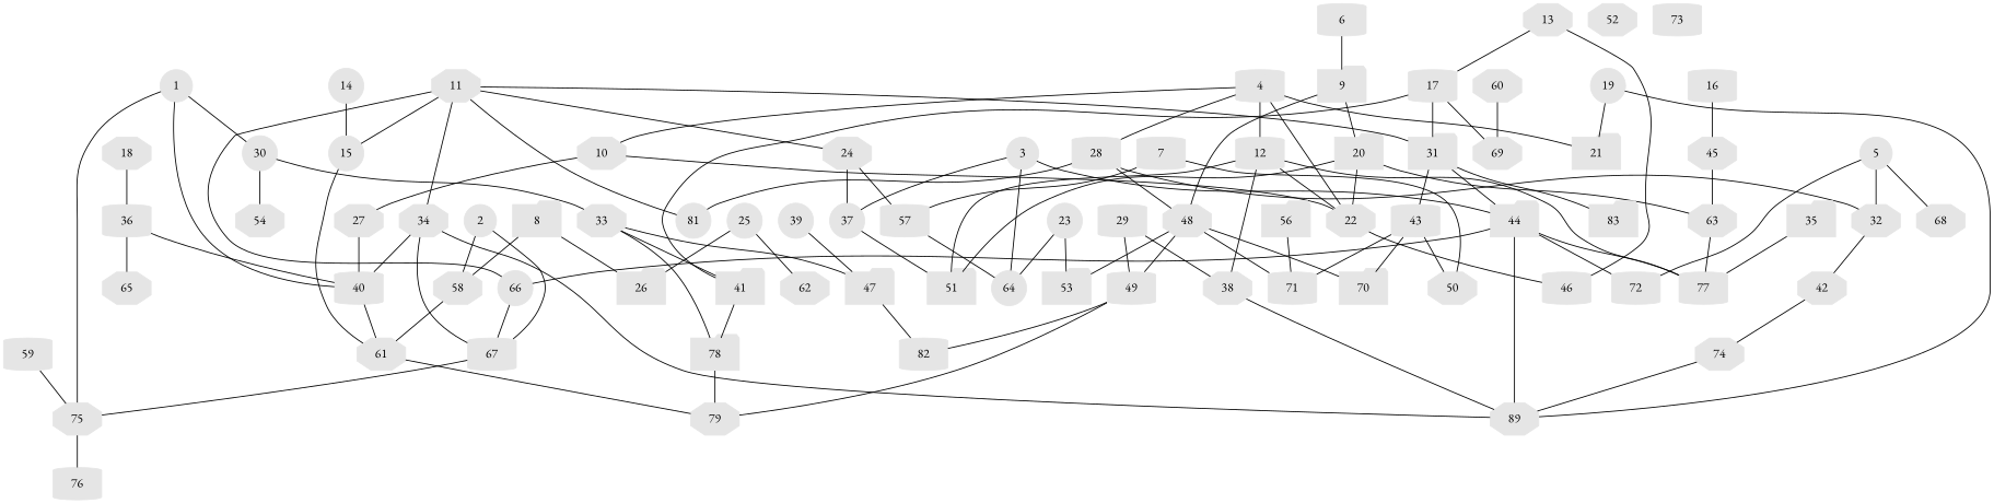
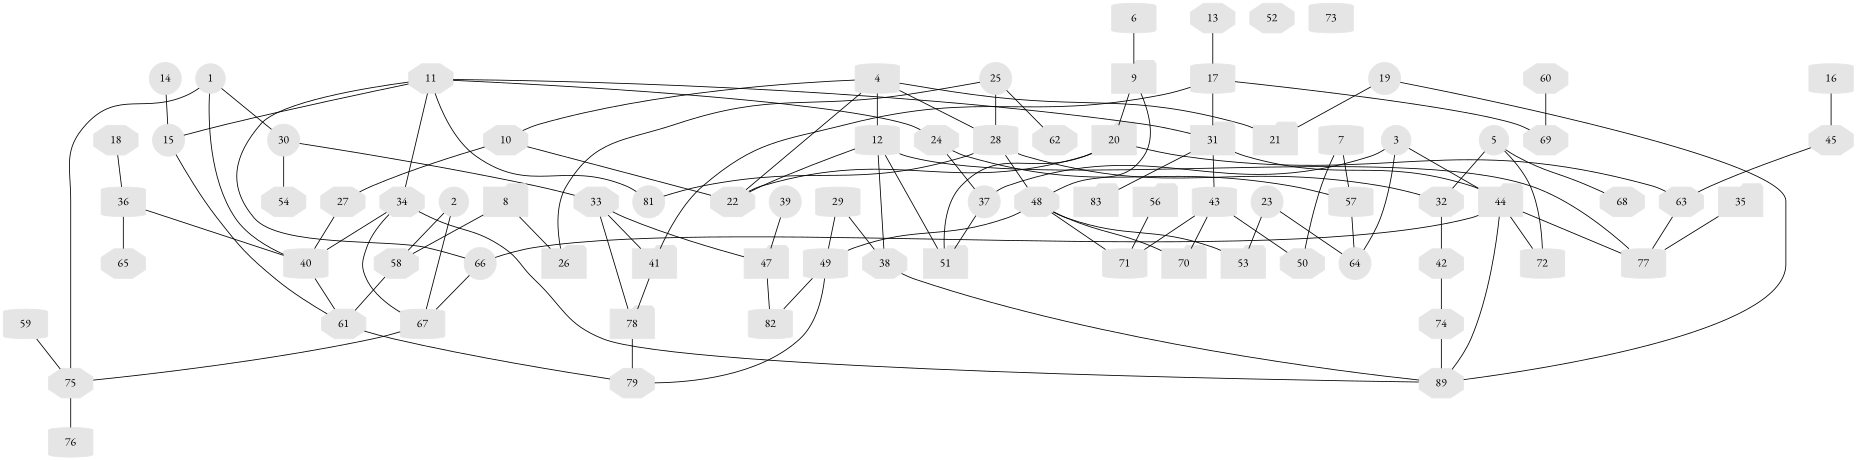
  graph {
    fontname="EB Garamond"
    node [color=gray90 fontname="EB Garamond" shape=octagon style=filled]
    edge [fontname="EB Garamond"]
    1 [shape=circle]
    30 [shape=circle]
    40 [shape=cylinder]
    75
    33
    54
    61
    76 [shape=cylinder]
    2 [shape=circle]
    58
    67 [shape=cylinder]
    3 [shape=circle]
    37 [shape=circle]
    44 [shape=folder]
    64 [shape=circle]
    51 [shape=folder]
    72 [shape=cylinder]
    66 [shape=circle]
    77 [shape=cylinder]
    n20 [label=89]
    4 [shape=cylinder]
    10
    12 [shape=cylinder]
    21 [shape=folder]
    22
    28 [shape=cylinder]
    27
    38
-   46 [shape=cylinder]
    32
    48
    81 [shape=circle]
    5 [shape=circle]
    68
    42
    6 [shape=cylinder]
    9 [shape=folder]
    20 [shape=folder]
    7 [shape=cylinder]
    50
    57 [shape=cylinder]
    8 [shape=folder]
    26 [shape=folder]
    63
    53 [shape=folder]
    49 [shape=cylinder]
    70 [shape=folder]
    71 [shape=cylinder]
    15 [shape=circle]
    11
    24
    31 [shape=folder]
    34
    43 [shape=cylinder]
    83 [shape=folder]
    17 [shape=cylinder]
    13
    41 [shape=folder]
    69
    14 [shape=circle]
    74
    79
    16 [shape=cylinder]
    45
    78 [shape=folder]
    36 [shape=cylinder]
    18
    65
    19 [shape=circle]
    23 [shape=circle]
    25 [shape=circle]
    62
    29 [shape=cylinder]
    82 [shape=cylinder]
    47 [shape=folder]
    35 [shape=folder]
    39 [shape=circle]
    52
    56 [shape=folder]
    59 [shape=cylinder]
    60
    73 [shape=cylinder]
    1 -- 30
    1 -- 40
    1 -- 75
    30 -- 33
    30 -- 54
    40 -- 61
    75 -- 76
    33 -- 41
    33 -- 78
    33 -- 47
    61 -- 79
    2 -- 58
    2 -- 67
    58 -- 61
    67 -- 75
    3 -- 37
    3 -- 44
    3 -- 64
    37 -- 51
    44 -- 72
    44 -- 66
    44 -- 77
    44 -- n20
    66 -- 67
    4 -- 10
    4 -- 12
    4 -- 21
    4 -- 22
    4 -- 28
    10 -- 22
    10 -- 27
    12 -- 51
    12 -- 77
    12 -- 22
    12 -- 38
-   22 -- 46
    28 -- 32
    28 -- 48
    28 -- 81
    27 -- 40
    38 -- n20
    32 -- 42
    48 -- 53
    48 -- 49
    48 -- 70
    48 -- 71
    5 -- 72
    5 -- 32
    5 -- 68
    42 -- 74
    6 -- 9
    9 -- 48
    9 -- 20
    20 -- 51
    20 -- 22
    20 -- 63
    7 -- 50
    7 -- 57
    57 -- 64
    8 -- 58
    8 -- 26
    63 -- 77
    49 -- 79
    49 -- 82
    15 -- 61
    11 -- 66
    11 -- 81
    11 -- 15
    11 -- 24
    11 -- 31
    11 -- 34
    24 -- 37
    24 -- 57
    31 -- 44
    31 -- 43
    31 -- 83
    34 -- 40
    34 -- 67
    34 -- n20
    43 -- 50
    43 -- 70
    43 -- 71
    17 -- 31
    17 -- 41
    17 -- 69
-   13 -- 46
    13 -- 17
    41 -- 78
    14 -- 15
    74 -- n20
    16 -- 45
    45 -- 63
    78 -- 79
    36 -- 40
    36 -- 65
    18 -- 36
    19 -- n20
    19 -- 21
    23 -- 64
    23 -- 53
+   25 -- 28
    25 -- 26
    25 -- 62
    29 -- 38
    29 -- 49
    47 -- 82
    35 -- 77
    39 -- 47
    56 -- 71
    59 -- 75
    60 -- 69
  }
